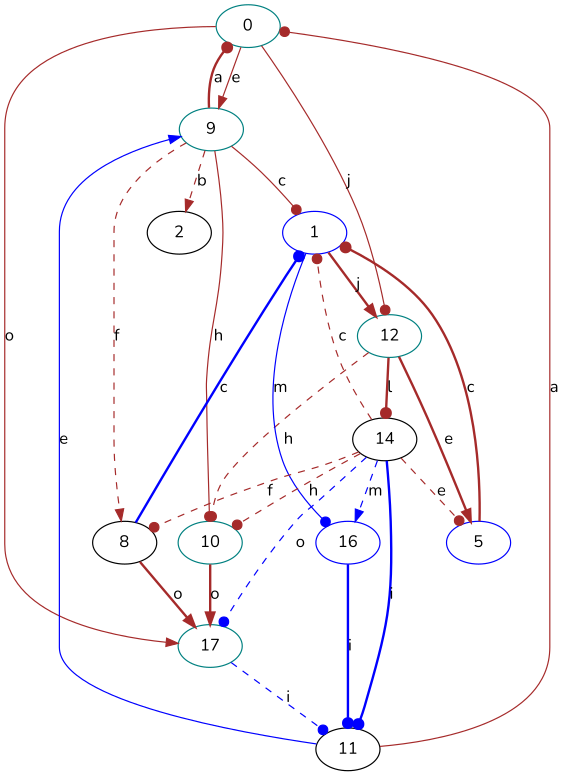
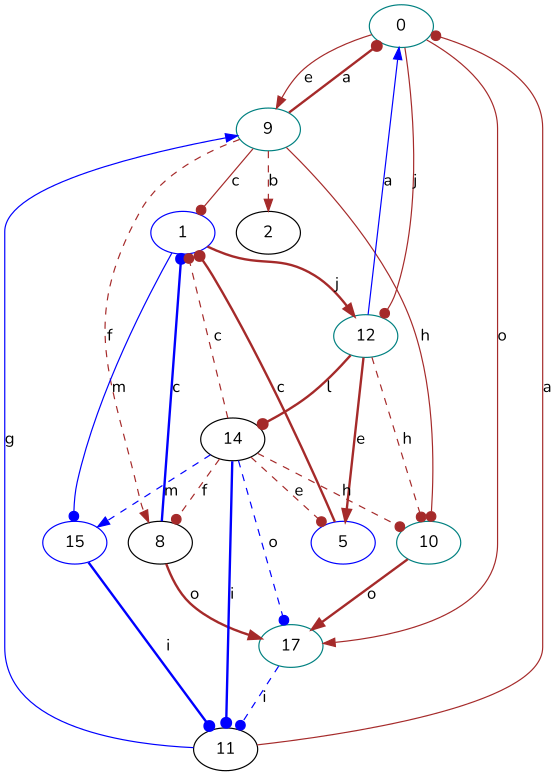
  strict digraph {
    fontname=Nunito
    node [color=teal fontname=Nunito]
    edge [arrowhead=dot color=brown fontname=Nunito style=bold]
    0
    9
    12
    17
    n5 [color=blue label=1]
    8 [color=black]
    2 [color=black]
    10
    5 [color=blue]
    14 [color=black]
    11 [color=black]
-   16 [color=blue]
+   16 [color=blue label=15]
    0 -> 9 [arrowhead=normal label=e style=solid]
    0 -> 12 [label=j style=solid]
    0 -> 17 [arrowhead=normal label=o style=solid]
    9 -> 0 [label=a]
    9 -> n5 [label=c style=solid]
    9 -> 8 [arrowhead=normal label=f style=dashed]
    9 -> 2 [arrowhead=normal label=b style=dashed]
    9 -> 10 [label=h style=solid]
+   12 -> 0 [arrowhead=normal color=blue label=a style=solid]
    12 -> 10 [label=h style=dashed]
    12 -> 5 [arrowhead=normal label=e]
    12 -> 14 [label=l]
    17 -> 11 [color=blue label=i style=dashed]
    n5 -> 12 [arrowhead=normal label=j]
    n5 -> 16 [color=blue label=m style=solid]
    8 -> 17 [arrowhead=normal label=o]
    8 -> n5 [color=blue label=c]
    10 -> 17 [arrowhead=normal label=o]
    5 -> n5 [label=c]
    14 -> 17 [color=blue label=o style=dashed]
    14 -> n5 [label=c style=dashed]
    14 -> 8 [label=f style=dashed]
    14 -> 10 [label=h style=dashed]
    14 -> 5 [label=e style=dashed]
    14 -> 11 [color=blue label=i]
    14 -> 16 [arrowhead=normal color=blue label=m style=dashed]
    11 -> 0 [label=a style=solid]
-   11 -> 9 [arrowhead=normal color=blue label=e style=solid]
+   11 -> 9 [arrowhead=normal color=blue label=g style=solid]
    16 -> 11 [color=blue label=i]
  }
